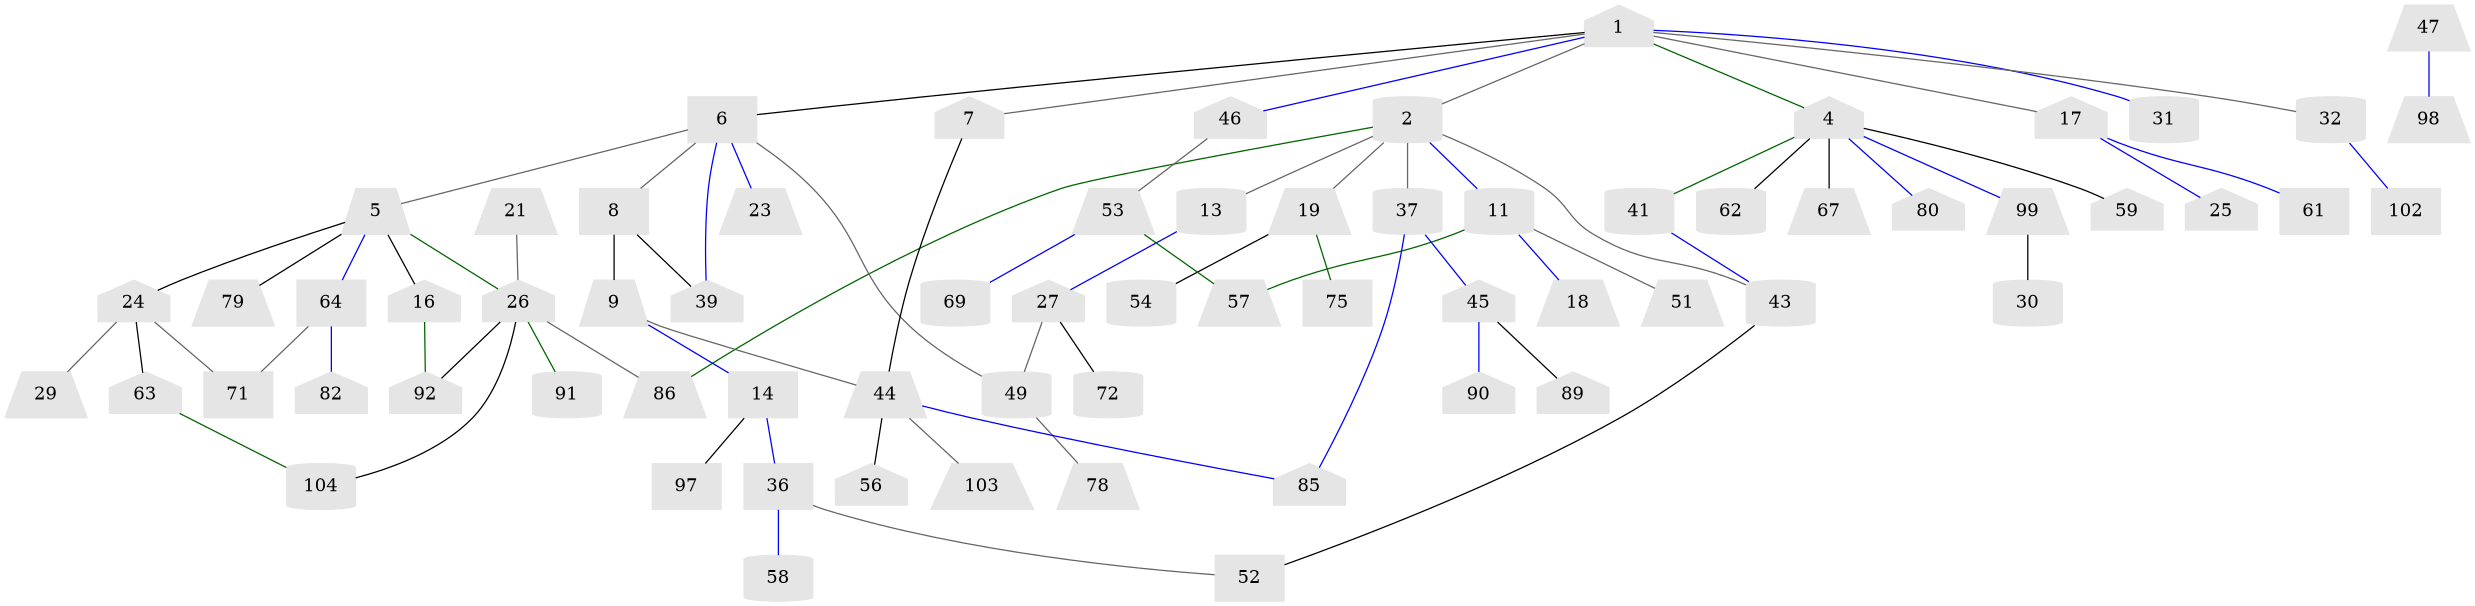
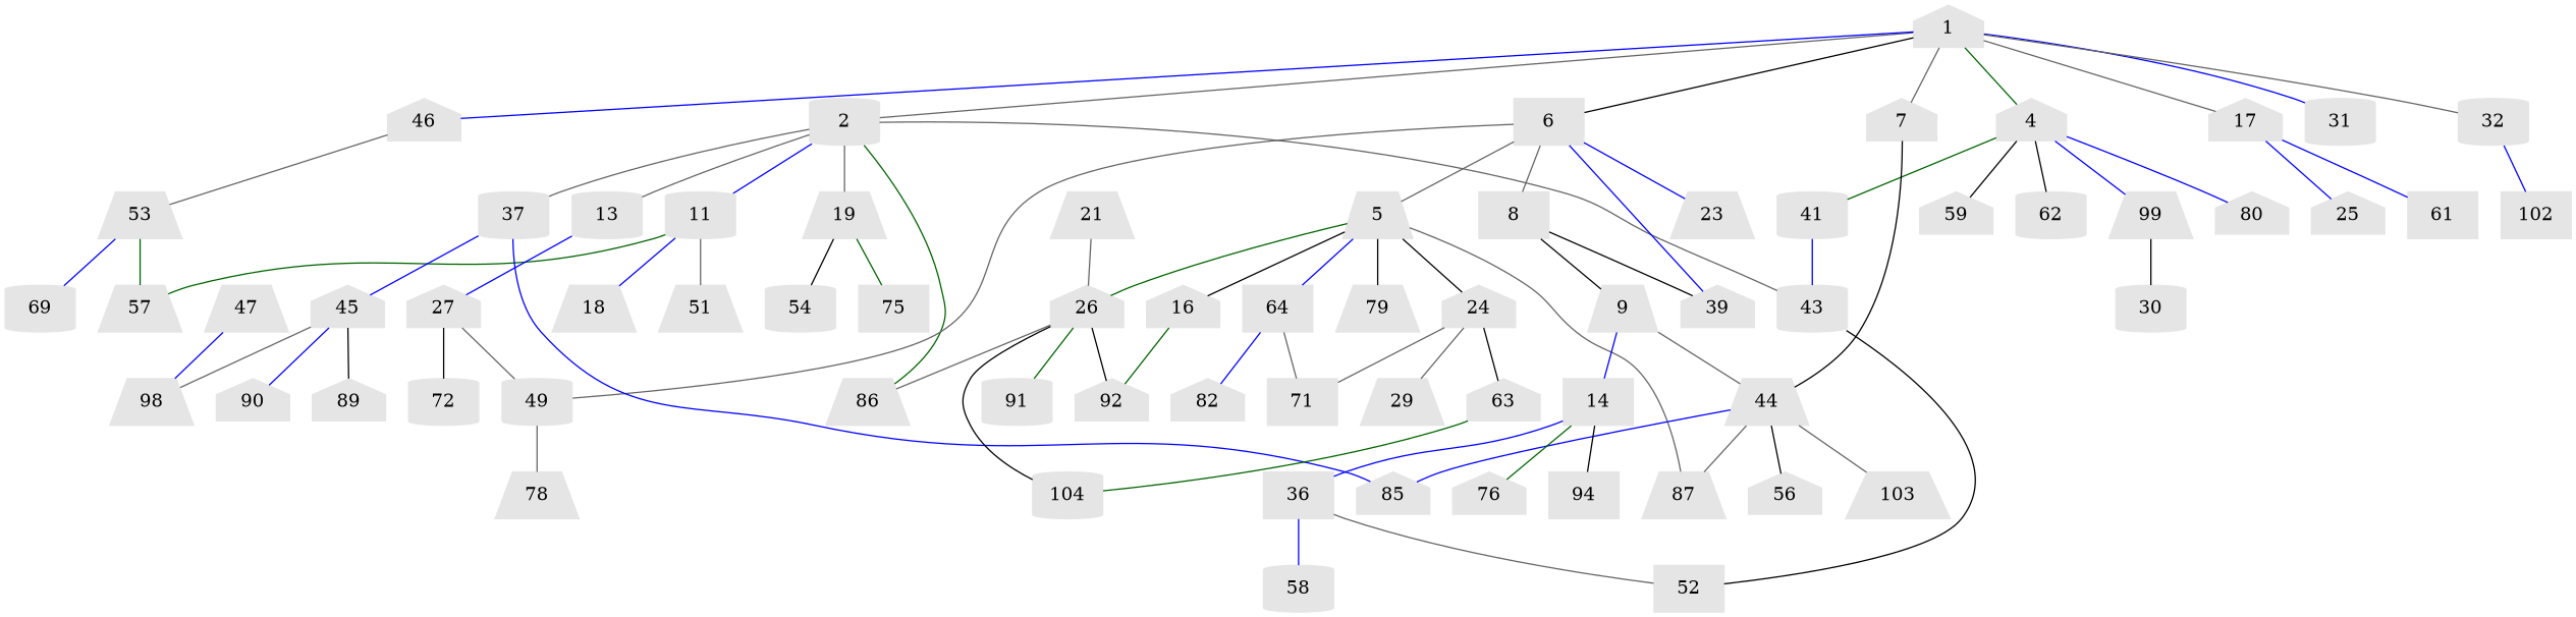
  graph {
    node [color=gray90 shape=house style=filled]
    edge [color=gray40]
    1 [super="+20"]
    2 [shape=cylinder super="+6"]
    n3 [label=6 shape=box super="+15"]
    4 [super="+10"]
    7
    17 [super="+40"]
    31 [shape=cylinder]
    32 [shape=cylinder super="+50"]
    46 [super="+88"]
    11 [shape=cylinder super="+84"]
    13 [shape=cylinder]
    19 [shape=trapezium super="+35"]
    37 [shape=cylinder super="+98"]
    43 [shape=cylinder super="+101"]
    86 [shape=trapezium super="+93"]
    5 [shape=trapezium super="+12"]
    8 [shape=box super="+38"]
    23 [shape=trapezium]
    39
    49 [shape=cylinder super="+65"]
    41 [shape=cylinder]
    59
    62 [shape=cylinder super="+66"]
-   67 [shape=trapezium super="+68"]
    80 [super="+105"]
    99 [shape=trapezium]
    44 [shape=trapezium super="+48"]
    25 [super="+55"]
    61 [shape=box]
    102 [shape=box]
    53 [shape=trapezium]
    18 [shape=trapezium]
    51 [shape=trapezium]
    57 [shape=trapezium]
    27 [super="+70"]
    54 [shape=cylinder]
    75 [shape=box super="+106"]
    45 [super="+73"]
    85
    52 [shape=box super="+94"]
    16 [super="+33"]
    24 [super="+28"]
    26 [super="+34"]
    64 [shape=box super="+81"]
    79 [shape=trapezium]
+   87 [shape=trapezium super="+100"]
    9 [shape=trapezium]
    78 [shape=trapezium super="+83"]
    30 [shape=cylinder]
    92 [super="+96"]
    29 [shape=trapezium]
    63 [super="+74"]
    71 [shape=box]
    91 [shape=cylinder]
    104 [shape=cylinder]
    82
    47 [shape=trapezium super="+60"]
    n58 [label=98 shape=trapezium]
    14 [shape=box super="+22"]
    21 [shape=trapezium super="+77"]
    36 [shape=box super="+42"]
-   97 [shape=box]
+   76
+   97 [shape=box label=94]
    56
    103 [shape=trapezium]
    72 [shape=cylinder]
    58 [shape=cylinder]
    89
    90
    69 [shape=cylinder]
    1 -- 2
    1 -- n3 [color=black]
    1 -- 4 [color=darkgreen]
    1 -- 7
    1 -- 17
    1 -- 31 [color=blue]
    1 -- 32
    1 -- 46 [color=blue]
    2 -- 11 [color=blue]
    2 -- 13
    2 -- 19
    2 -- 37
    2 -- 43
    2 -- 86 [color=darkgreen]
    n3 -- 5
    n3 -- 8
    n3 -- 23 [color=blue]
    n3 -- 39 [color=blue]
    n3 -- 49
    4 -- 41 [color=darkgreen]
    4 -- 59 [color=black]
    4 -- 62 [color=black]
-   4 -- 67 [color=black]
    4 -- 80 [color=blue]
    4 -- 99 [color=blue]
    7 -- 44 [color=black]
    17 -- 25 [color=blue]
    17 -- 61 [color=blue]
    32 -- 102 [color=blue]
    46 -- 53
    11 -- 18 [color=blue]
    11 -- 51
    11 -- 57 [color=darkgreen]
    13 -- 27 [color=blue]
    19 -- 54 [color=black]
    19 -- 75 [color=darkgreen]
    37 -- 45 [color=blue]
    37 -- 85 [color=blue]
    43 -- 52 [color=black]
    5 -- 16 [color=black]
    5 -- 24 [color=black]
    5 -- 26 [color=darkgreen]
    5 -- 64 [color=blue]
    5 -- 79 [color=black]
+   5 -- 87
    8 -- 39 [color=black]
    8 -- 9 [color=black]
    49 -- 78
    41 -- 43 [color=blue]
    99 -- 30 [color=black]
    44 -- 85 [color=blue]
+   44 -- 87
    44 -- 56 [color=black]
    44 -- 103
    53 -- 57 [color=darkgreen]
    53 -- 69 [color=blue]
    27 -- 49
    27 -- 72 [color=black]
+   45 -- n58
    45 -- 89 [color=black]
    45 -- 90 [color=blue]
    16 -- 92 [color=darkgreen]
    24 -- 29
    24 -- 63 [color=black]
    24 -- 71
    26 -- 86
    26 -- 92 [color=black]
    26 -- 91 [color=darkgreen]
    26 -- 104 [color=black]
    64 -- 71
    64 -- 82 [color=blue]
    9 -- 44
    9 -- 14 [color=blue]
    63 -- 104 [color=darkgreen]
    47 -- n58 [color=blue]
    14 -- 36 [color=blue]
+   14 -- 76 [color=darkgreen]
    14 -- 97 [color=black]
    21 -- 26
    36 -- 52
    36 -- 58 [color=blue]
  }
